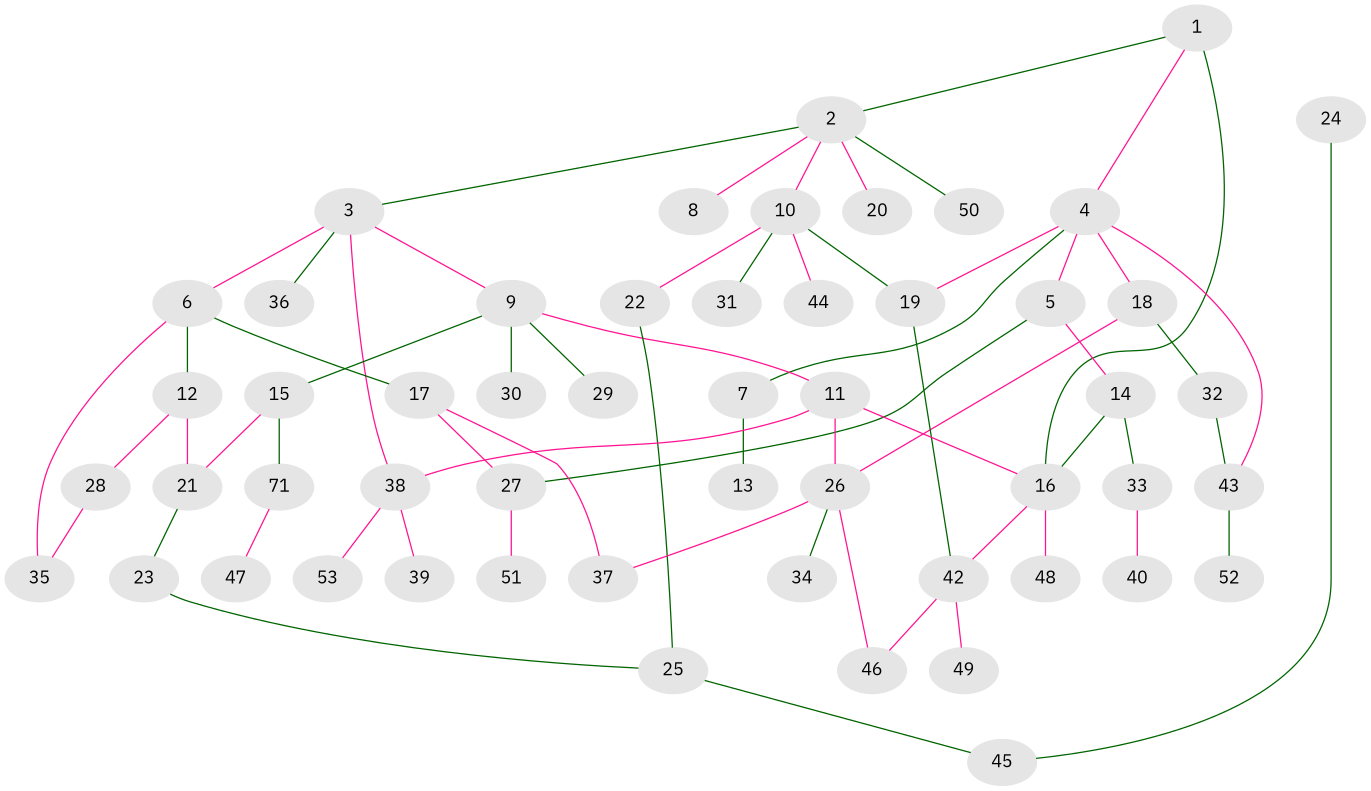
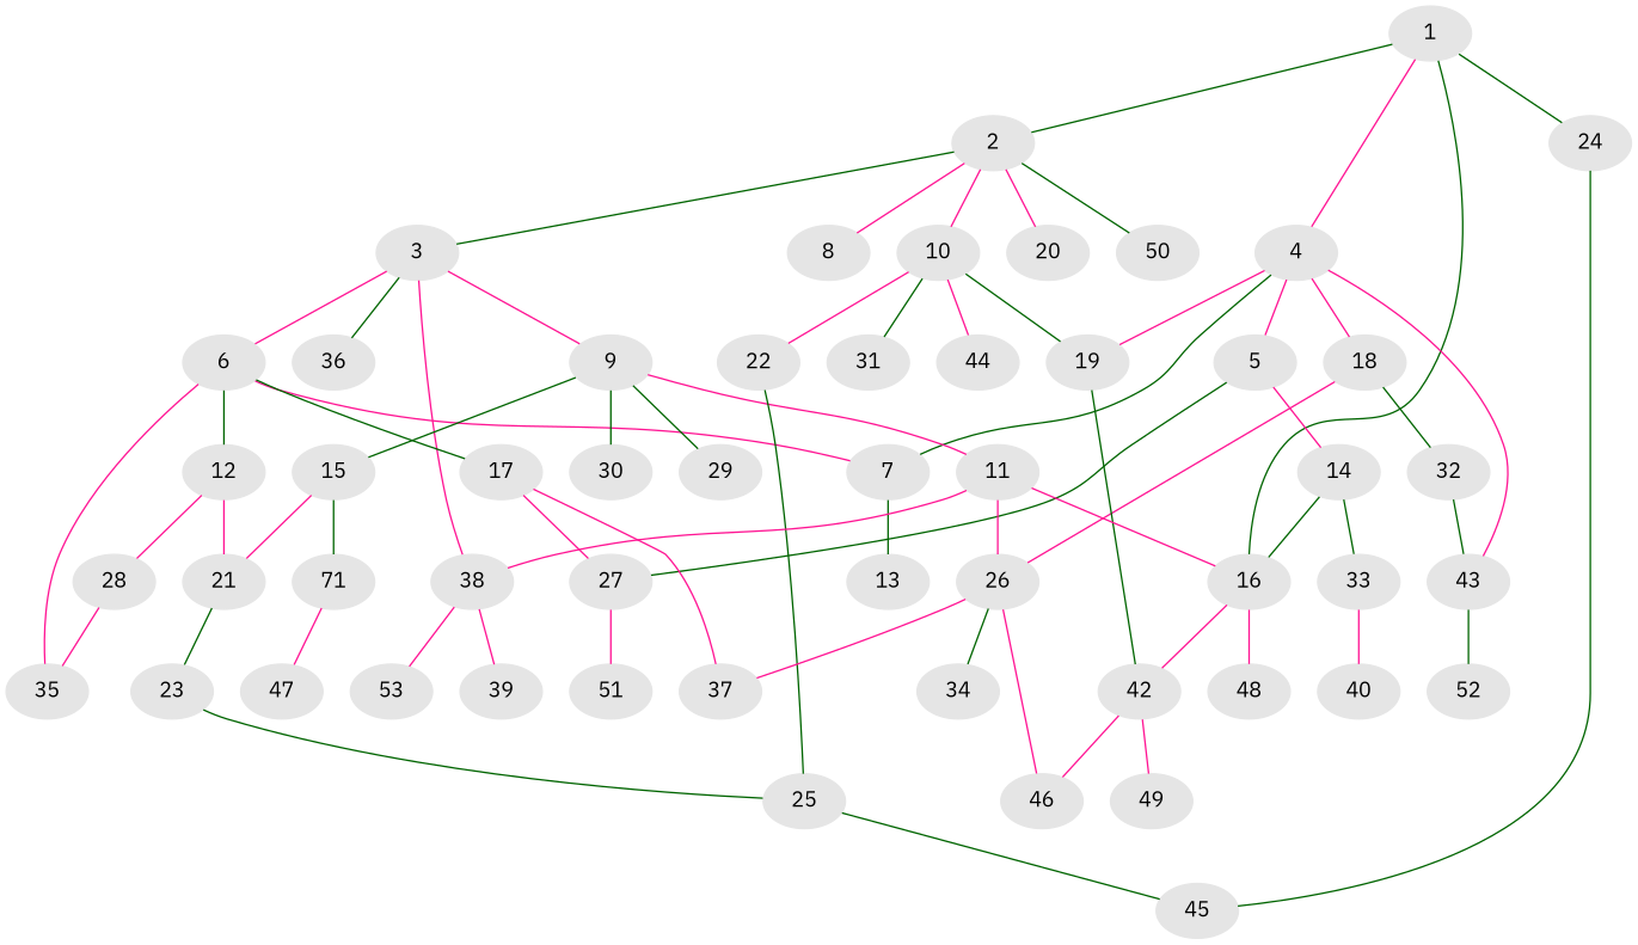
  graph {
    fontname="IBM Plex Sans"
    node [color=gray90 fontname="IBM Plex Sans" style=filled]
    edge [color=deeppink fontname="IBM Plex Sans"]
    1
    2
    4
    16
    24
    3
    8
    10
    20
    50
    5
    7
    18
    19
    43
    42
    48
    45
    6
    9
    36
    38
    22
    31
    44
    12
    17
    35
    11
    15
    29
    30
    39
    53
    14
    27
    13
    26
    32
    52
    33
    51
    21
    28
    37
    n46 [label=71]
    25
    34
    46
    23
    40
    47
    49
    1 -- 2 [color=darkgreen]
    1 -- 4
    1 -- 16 [color=darkgreen]
+   1 -- 24 [color=darkgreen]
    2 -- 3 [color=darkgreen]
    2 -- 8
    2 -- 10
    2 -- 20
    2 -- 50 [color=darkgreen]
    4 -- 5
    4 -- 7 [color=darkgreen]
    4 -- 18
    4 -- 19
    4 -- 43
    16 -- 42
    16 -- 48
    24 -- 45 [color=darkgreen]
    3 -- 6
    3 -- 9
    3 -- 36 [color=darkgreen]
    3 -- 38
    10 -- 19 [color=darkgreen]
    10 -- 22
    10 -- 31 [color=darkgreen]
    10 -- 44
    5 -- 14
    5 -- 27 [color=darkgreen]
    7 -- 13 [color=darkgreen]
    18 -- 26
    18 -- 32 [color=darkgreen]
    19 -- 42 [color=darkgreen]
    43 -- 52 [color=darkgreen]
    42 -- 46
    42 -- 49
+   6 -- 7
    6 -- 12 [color=darkgreen]
    6 -- 17 [color=darkgreen]
    6 -- 35
    9 -- 11
    9 -- 15 [color=darkgreen]
    9 -- 29 [color=darkgreen]
    9 -- 30 [color=darkgreen]
    38 -- 39
    38 -- 53
    22 -- 25 [color=darkgreen]
    12 -- 21
    12 -- 28
    17 -- 27
    17 -- 37
    11 -- 16
    11 -- 38
    11 -- 26
    15 -- 21
    15 -- n46 [color=darkgreen]
    14 -- 16 [color=darkgreen]
    14 -- 33 [color=darkgreen]
    27 -- 51
    26 -- 37
    26 -- 34 [color=darkgreen]
    26 -- 46
    32 -- 43 [color=darkgreen]
    33 -- 40
    21 -- 23 [color=darkgreen]
    28 -- 35
    n46 -- 47
    25 -- 45 [color=darkgreen]
    23 -- 25 [color=darkgreen]
  }
